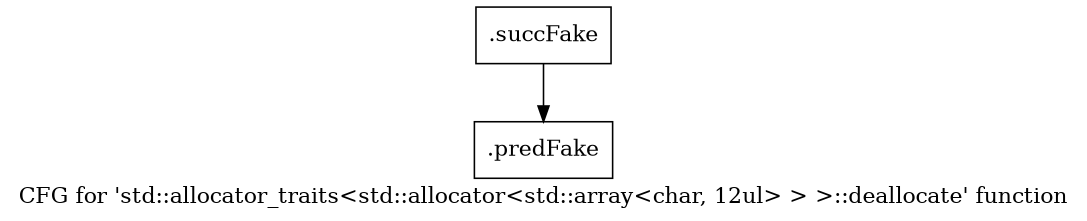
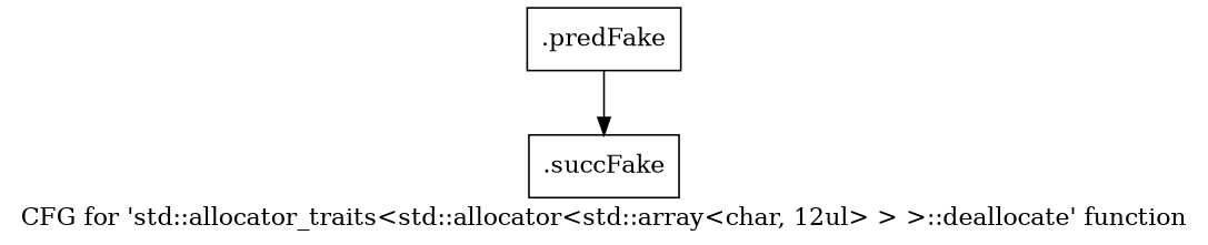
  digraph {
    label="CFG for 'std::allocator_traits\<std::allocator\<std::array\<char, 12ul\> \> \>::deallocate' function"
    node [shape=record]
    n1 [label="{.predFake}"]
    n2 [filename="/media/miguel/NewVolume/Linux/Xilinx/Vitis_HLS/2020.2/tps/lnx64/gcc-6.2.0/lib/gcc/x86_64-pc-linux-gnu/6.2.0/../../../../include/c++/6.2.0/bits/alloc_traits.h" label="{.succFake}" linenumber=442]
-   n2 -> n1 [execusionnum=3 filename="/media/miguel/NewVolume/Linux/Xilinx/Vitis_HLS/2020.2/tps/lnx64/gcc-6.2.0/lib/gcc/x86_64-pc-linux-gnu/6.2.0/../../../../include/c++/6.2.0/bits/alloc_traits.h"]
+   n1 -> n2 [execusionnum=3 filename="/media/miguel/NewVolume/Linux/Xilinx/Vitis_HLS/2020.2/tps/lnx64/gcc-6.2.0/lib/gcc/x86_64-pc-linux-gnu/6.2.0/../../../../include/c++/6.2.0/bits/alloc_traits.h"]
  }
